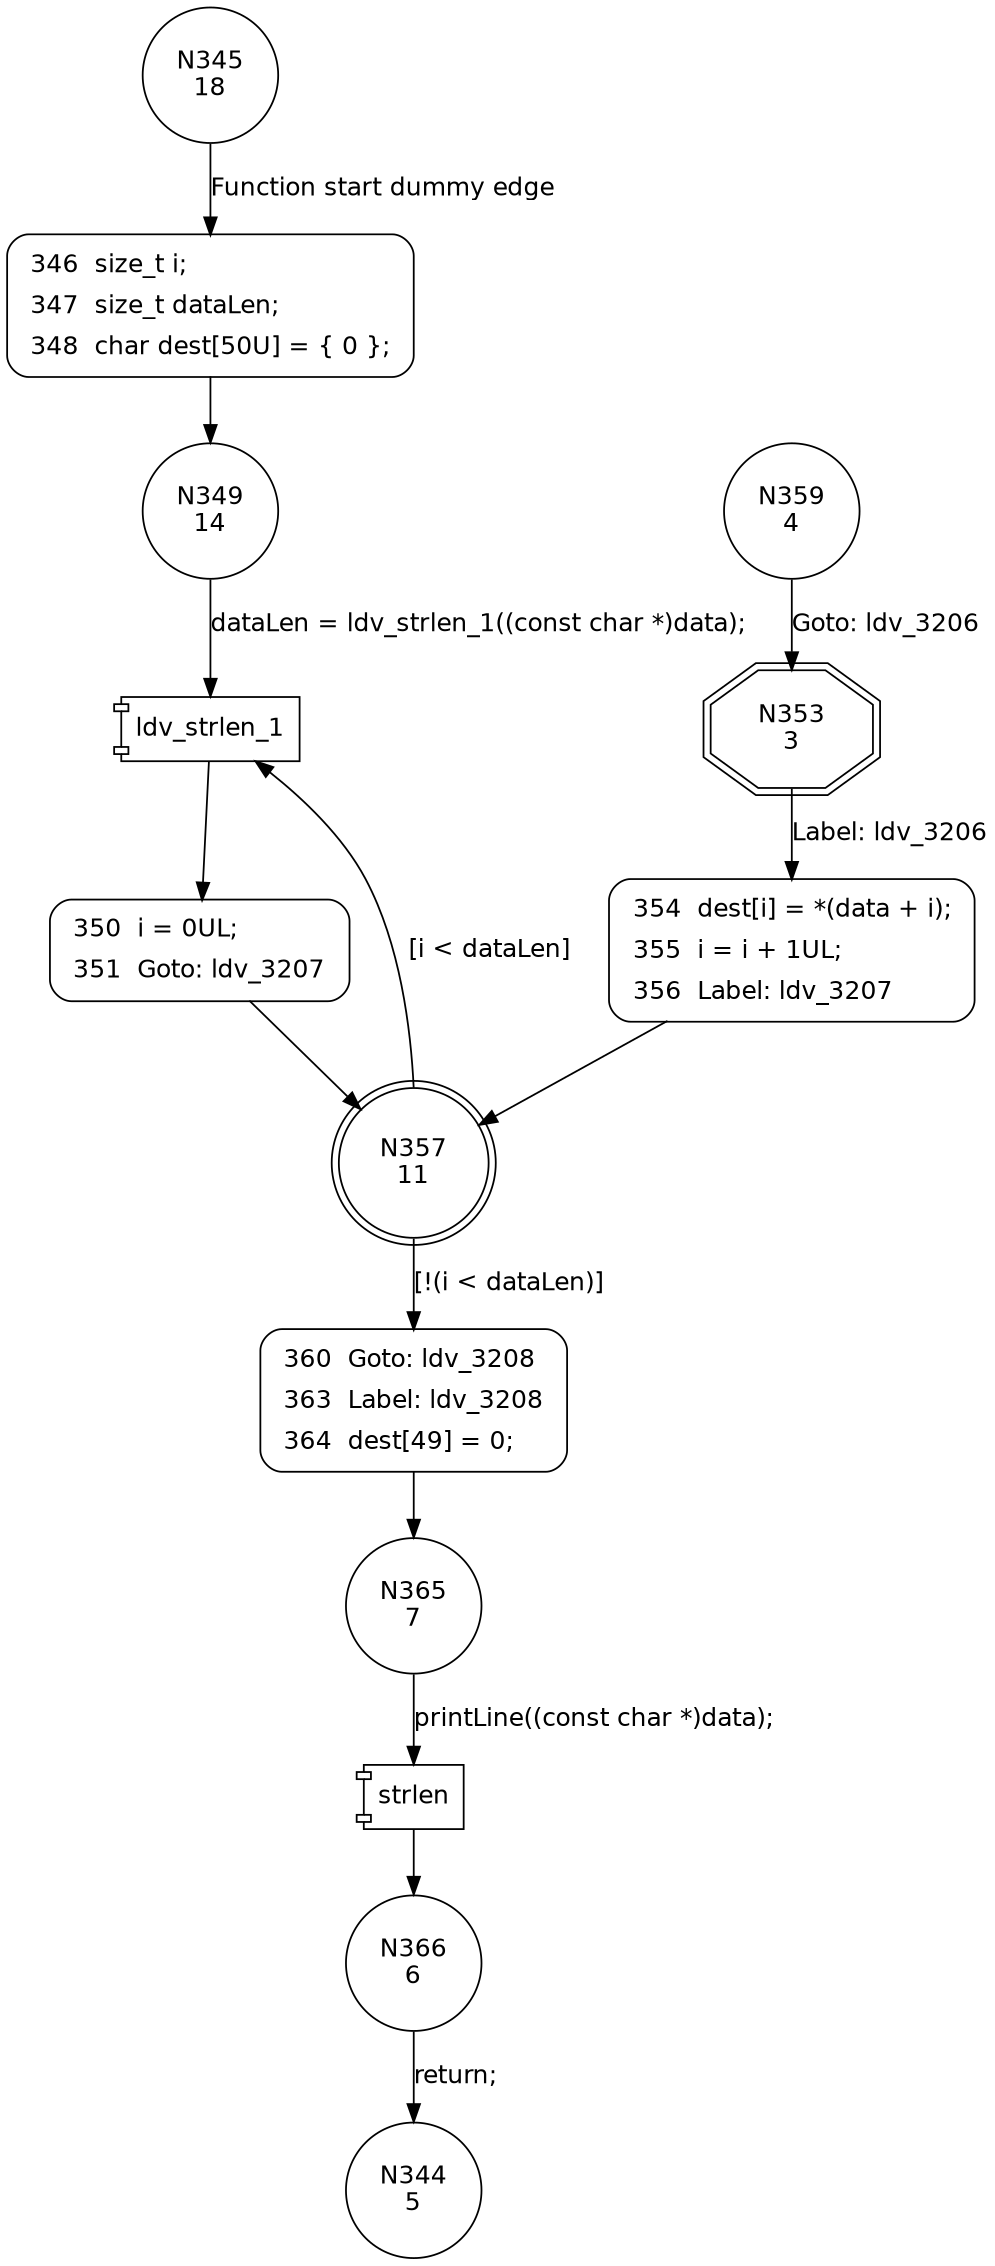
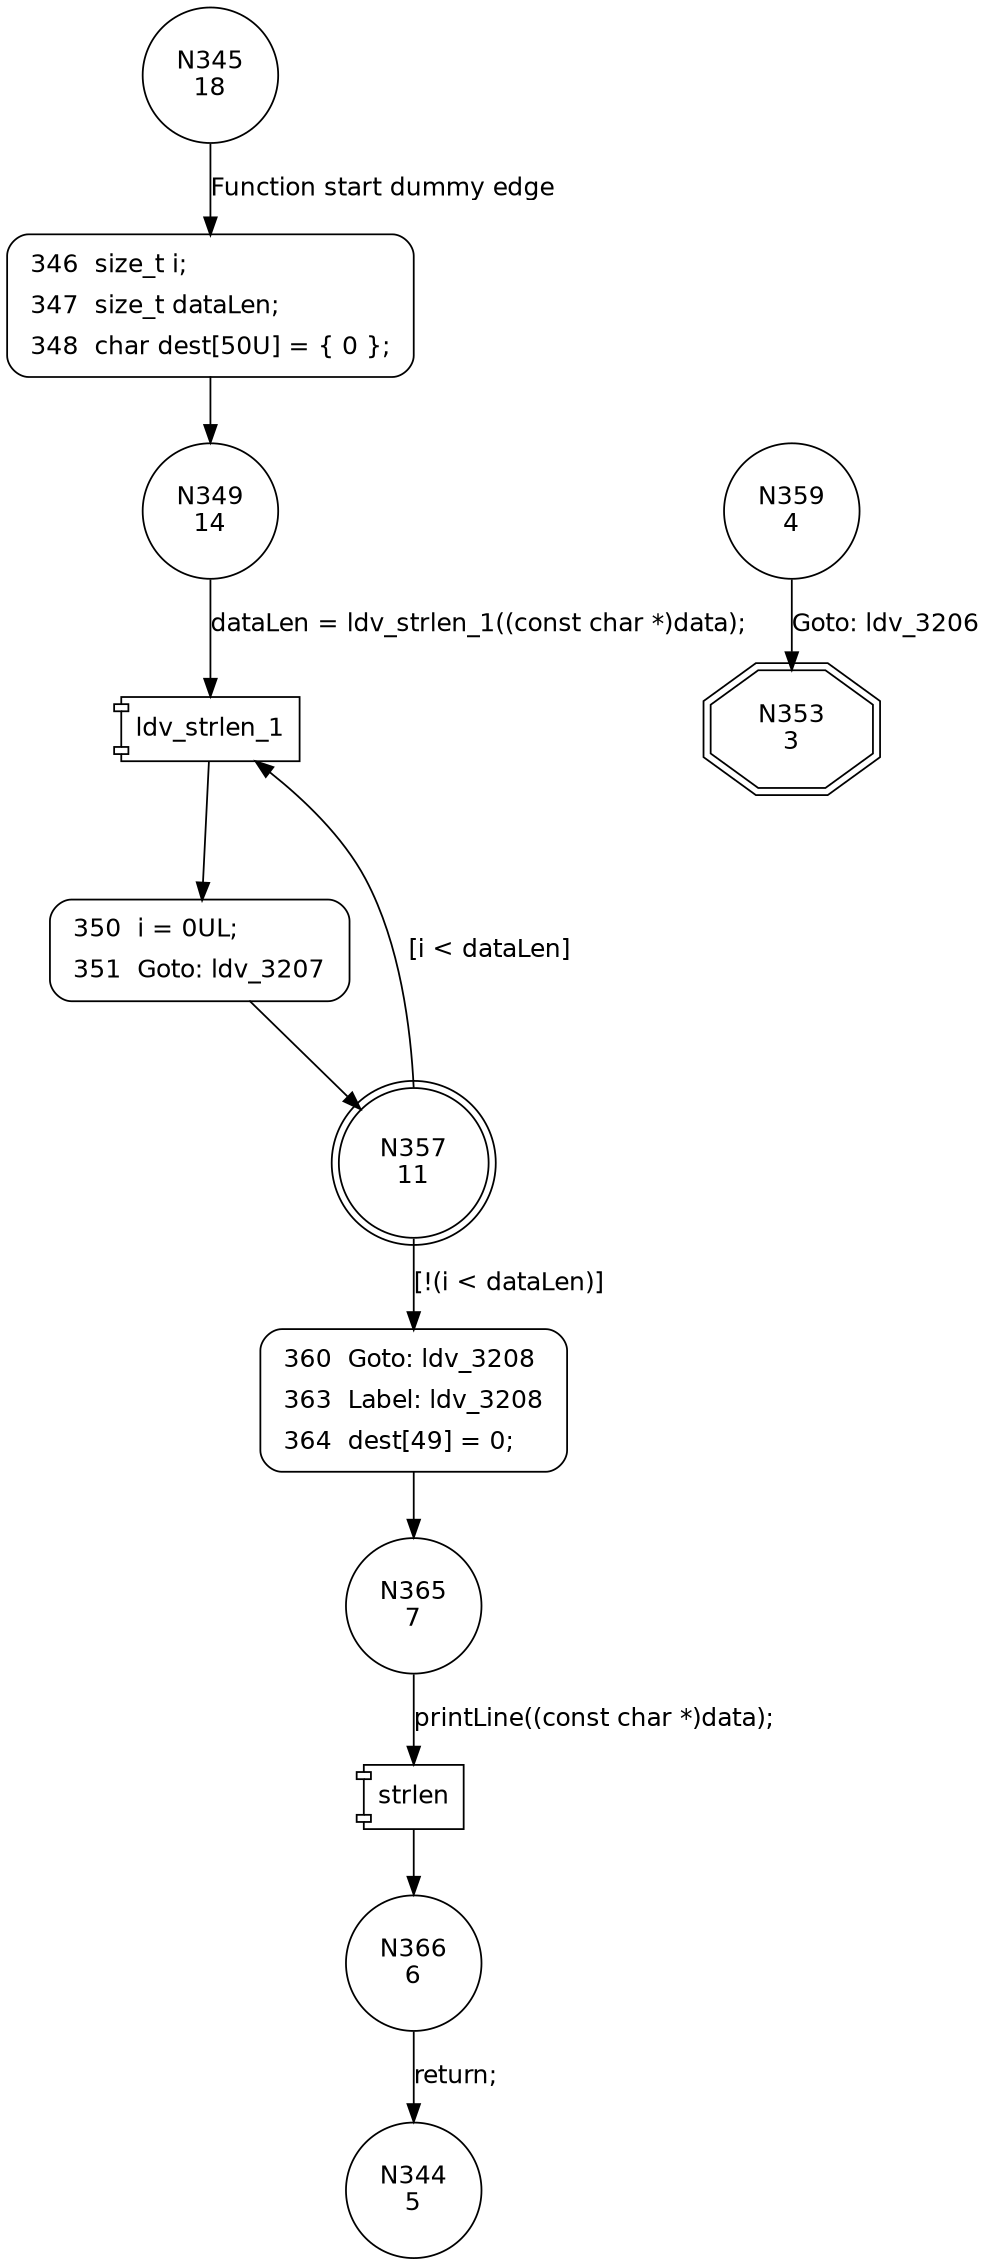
  digraph {
    fontname="DejaVu Sans"
    node [fontname="DejaVu Sans" shape=circle]
    edge [fontname="DejaVu Sans"]
    n1 [label="N345\n18"]
    n2 [fillcolor=white label=<<table border="0" cellborder="0" cellpadding="3" bgcolor="white"><tr><td align="right">346</td><td align="left">size_t i;</td></tr><tr><td align="right">347</td><td align="left">size_t dataLen;</td></tr><tr><td align="right">348</td><td align="left">char dest[50U] = &#123; 0 &#125;;</td></tr></table>> penwidth=1 shape=Mrecord style="filled,bold"]
    n3 [label="N349\n14"]
    n4 [label=ldv_strlen_1 shape=component]
    n5 [fillcolor=white label=<<table border="0" cellborder="0" cellpadding="3" bgcolor="white"><tr><td align="right">350</td><td align="left">i = 0UL;</td></tr><tr><td align="right">351</td><td align="left">Goto: ldv_3207</td></tr></table>> penwidth=1 shape=Mrecord style="filled,bold"]
    n6 [label="N357\n11" shape=doublecircle]
    n7 [fillcolor=white label=<<table border="0" cellborder="0" cellpadding="3" bgcolor="white"><tr><td align="right">360</td><td align="left">Goto: ldv_3208</td></tr><tr><td align="right">363</td><td align="left">Label: ldv_3208</td></tr><tr><td align="right">364</td><td align="left">dest[49] = 0;</td></tr></table>> penwidth=1 shape=Mrecord style="filled,bold"]
    n8 [label="N359\n4"]
    n9 [label="N353\n3" shape=doubleoctagon]
    n10 [label="N365\n7"]
-   n11 [fillcolor=white label=<<table border="0" cellborder="0" cellpadding="3" bgcolor="white"><tr><td align="right">354</td><td align="left">dest[i] = *(data + i);</td></tr><tr><td align="right">355</td><td align="left">i = i + 1UL;</td></tr><tr><td align="right">356</td><td align="left">Label: ldv_3207</td></tr></table>> penwidth=1 shape=Mrecord style="filled,bold"]
    n12 [label=strlen shape=component]
    n13 [label="N366\n6"]
    n14 [label="N344\n5"]
    n1 -> n2 [label="Function start dummy edge"]
    n2 -> n3
    n3 -> n4 [label="dataLen = ldv_strlen_1((const char *)data);"]
    n4 -> n5
    n5 -> n6
    n6 -> n4 [label="[i < dataLen]"]
    n6 -> n7 [label="[!(i < dataLen)]"]
    n7 -> n10
    n8 -> n9 [label="Goto: ldv_3206"]
-   n9 -> n11 [label="Label: ldv_3206"]
    n10 -> n12 [label="printLine((const char *)data);"]
-   n11 -> n6
    n12 -> n13
    n13 -> n14 [label="return;"]
  }
